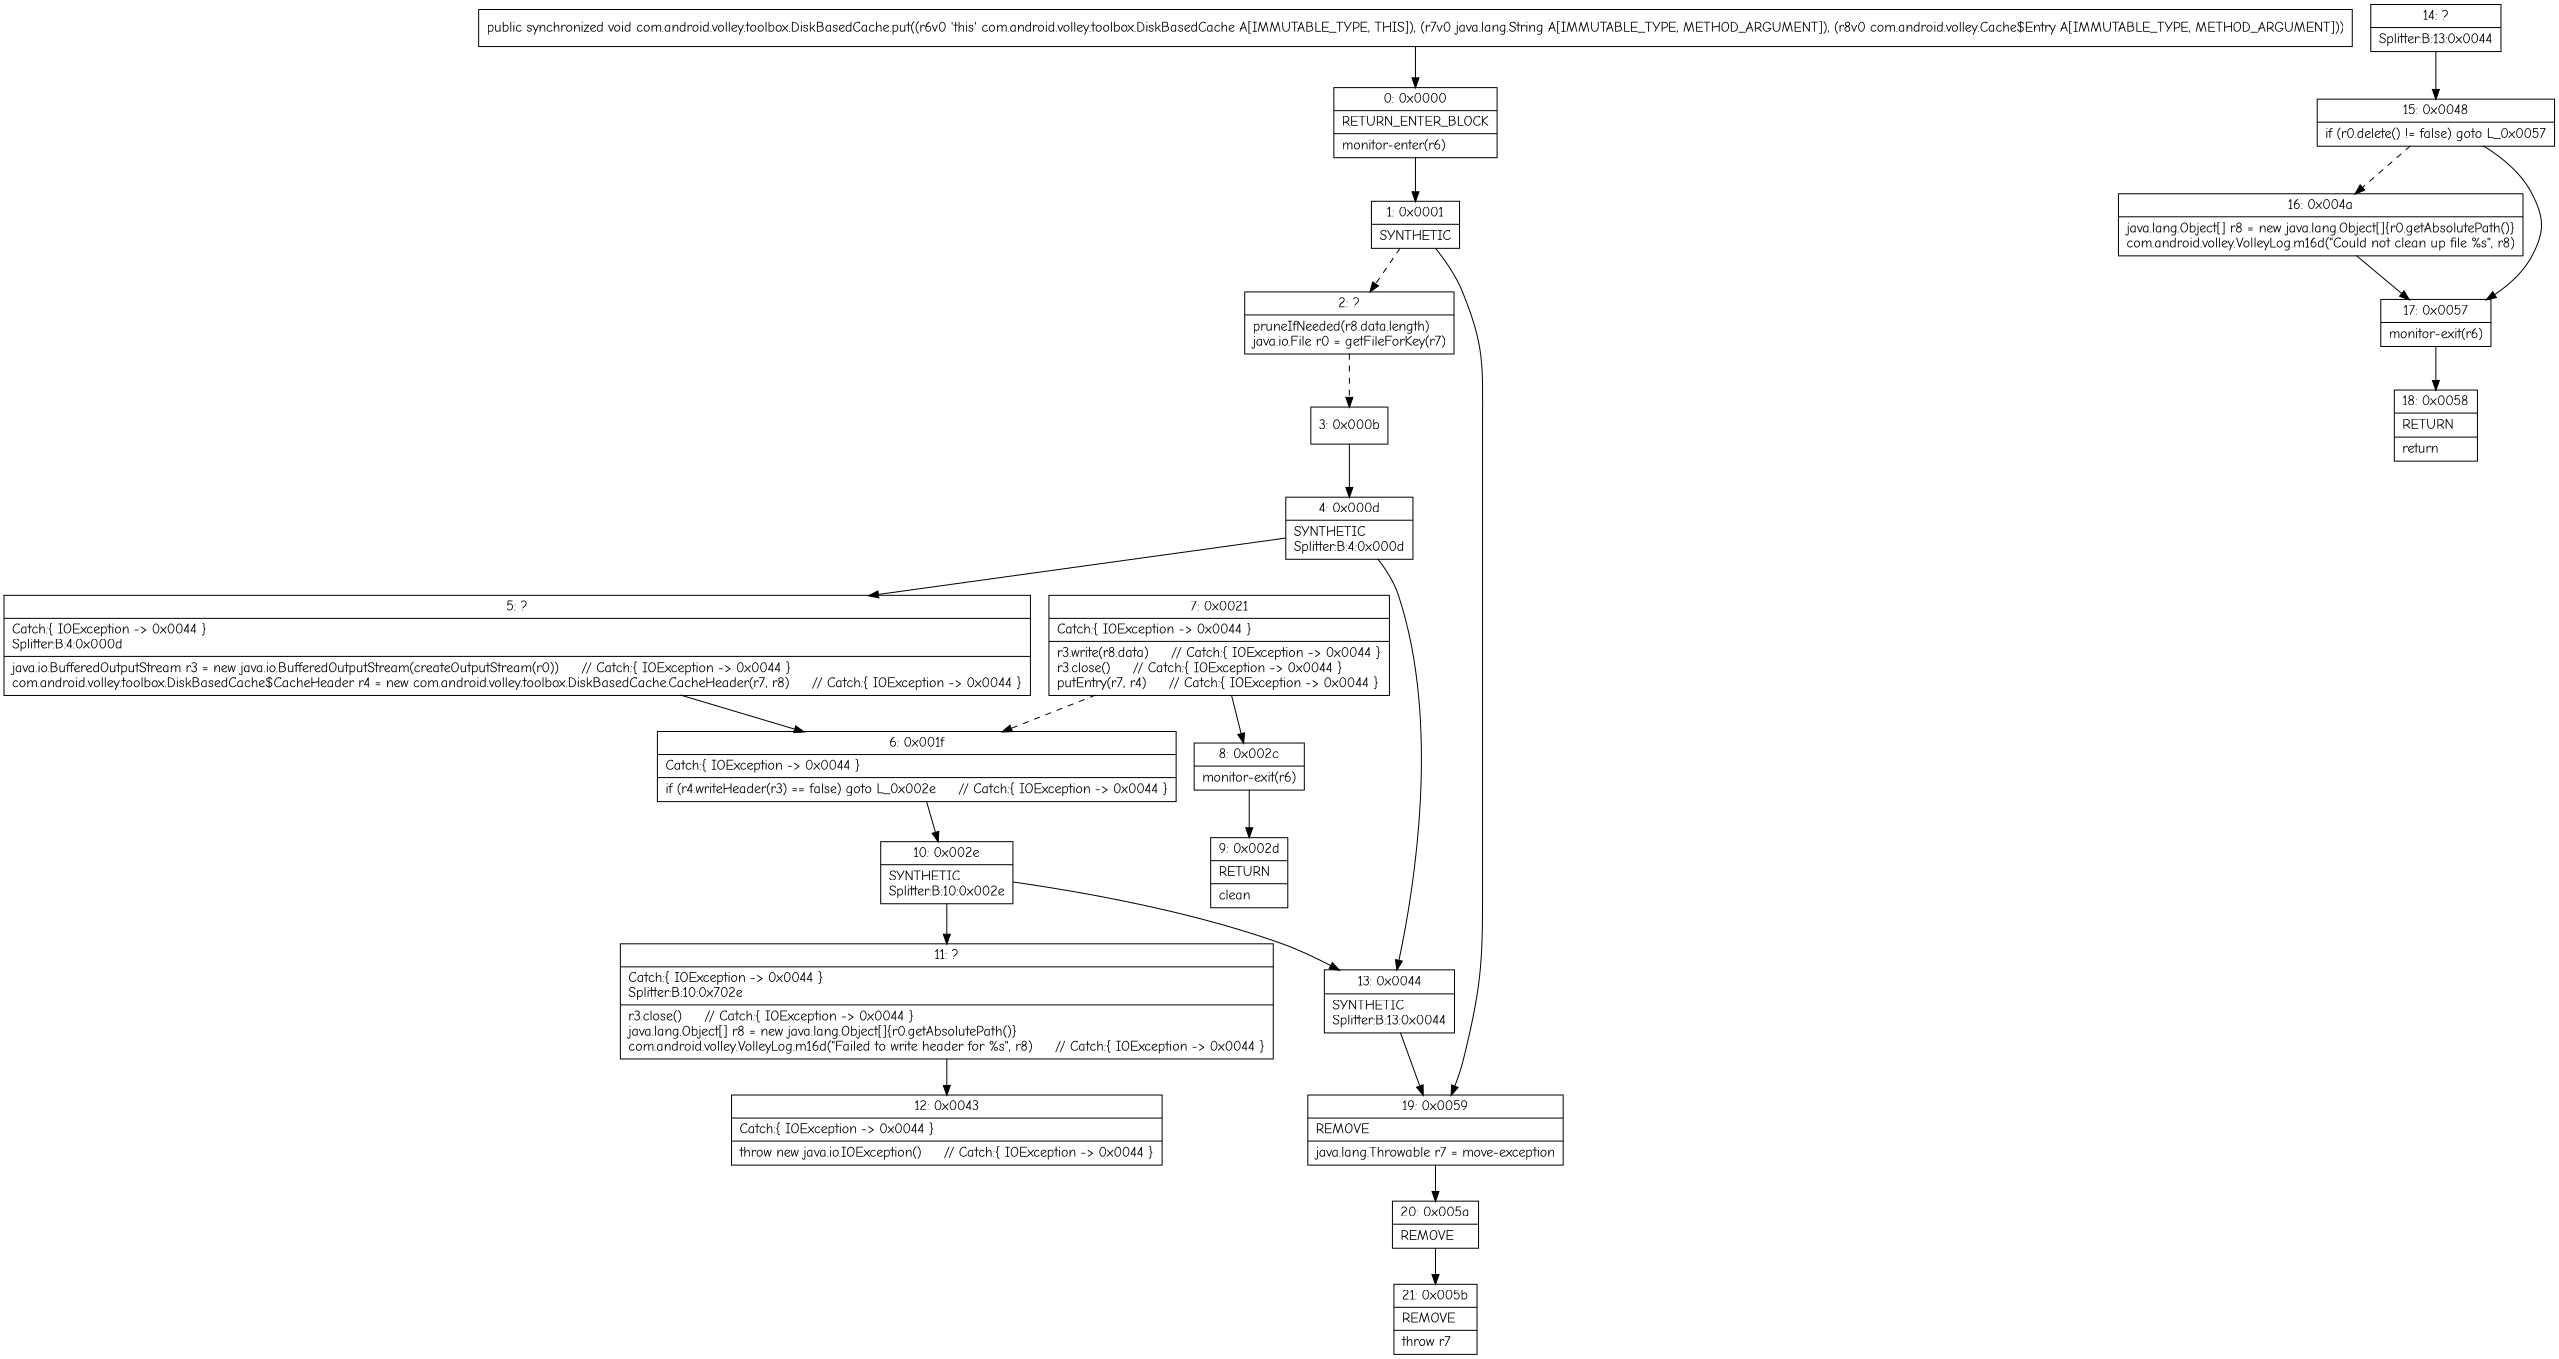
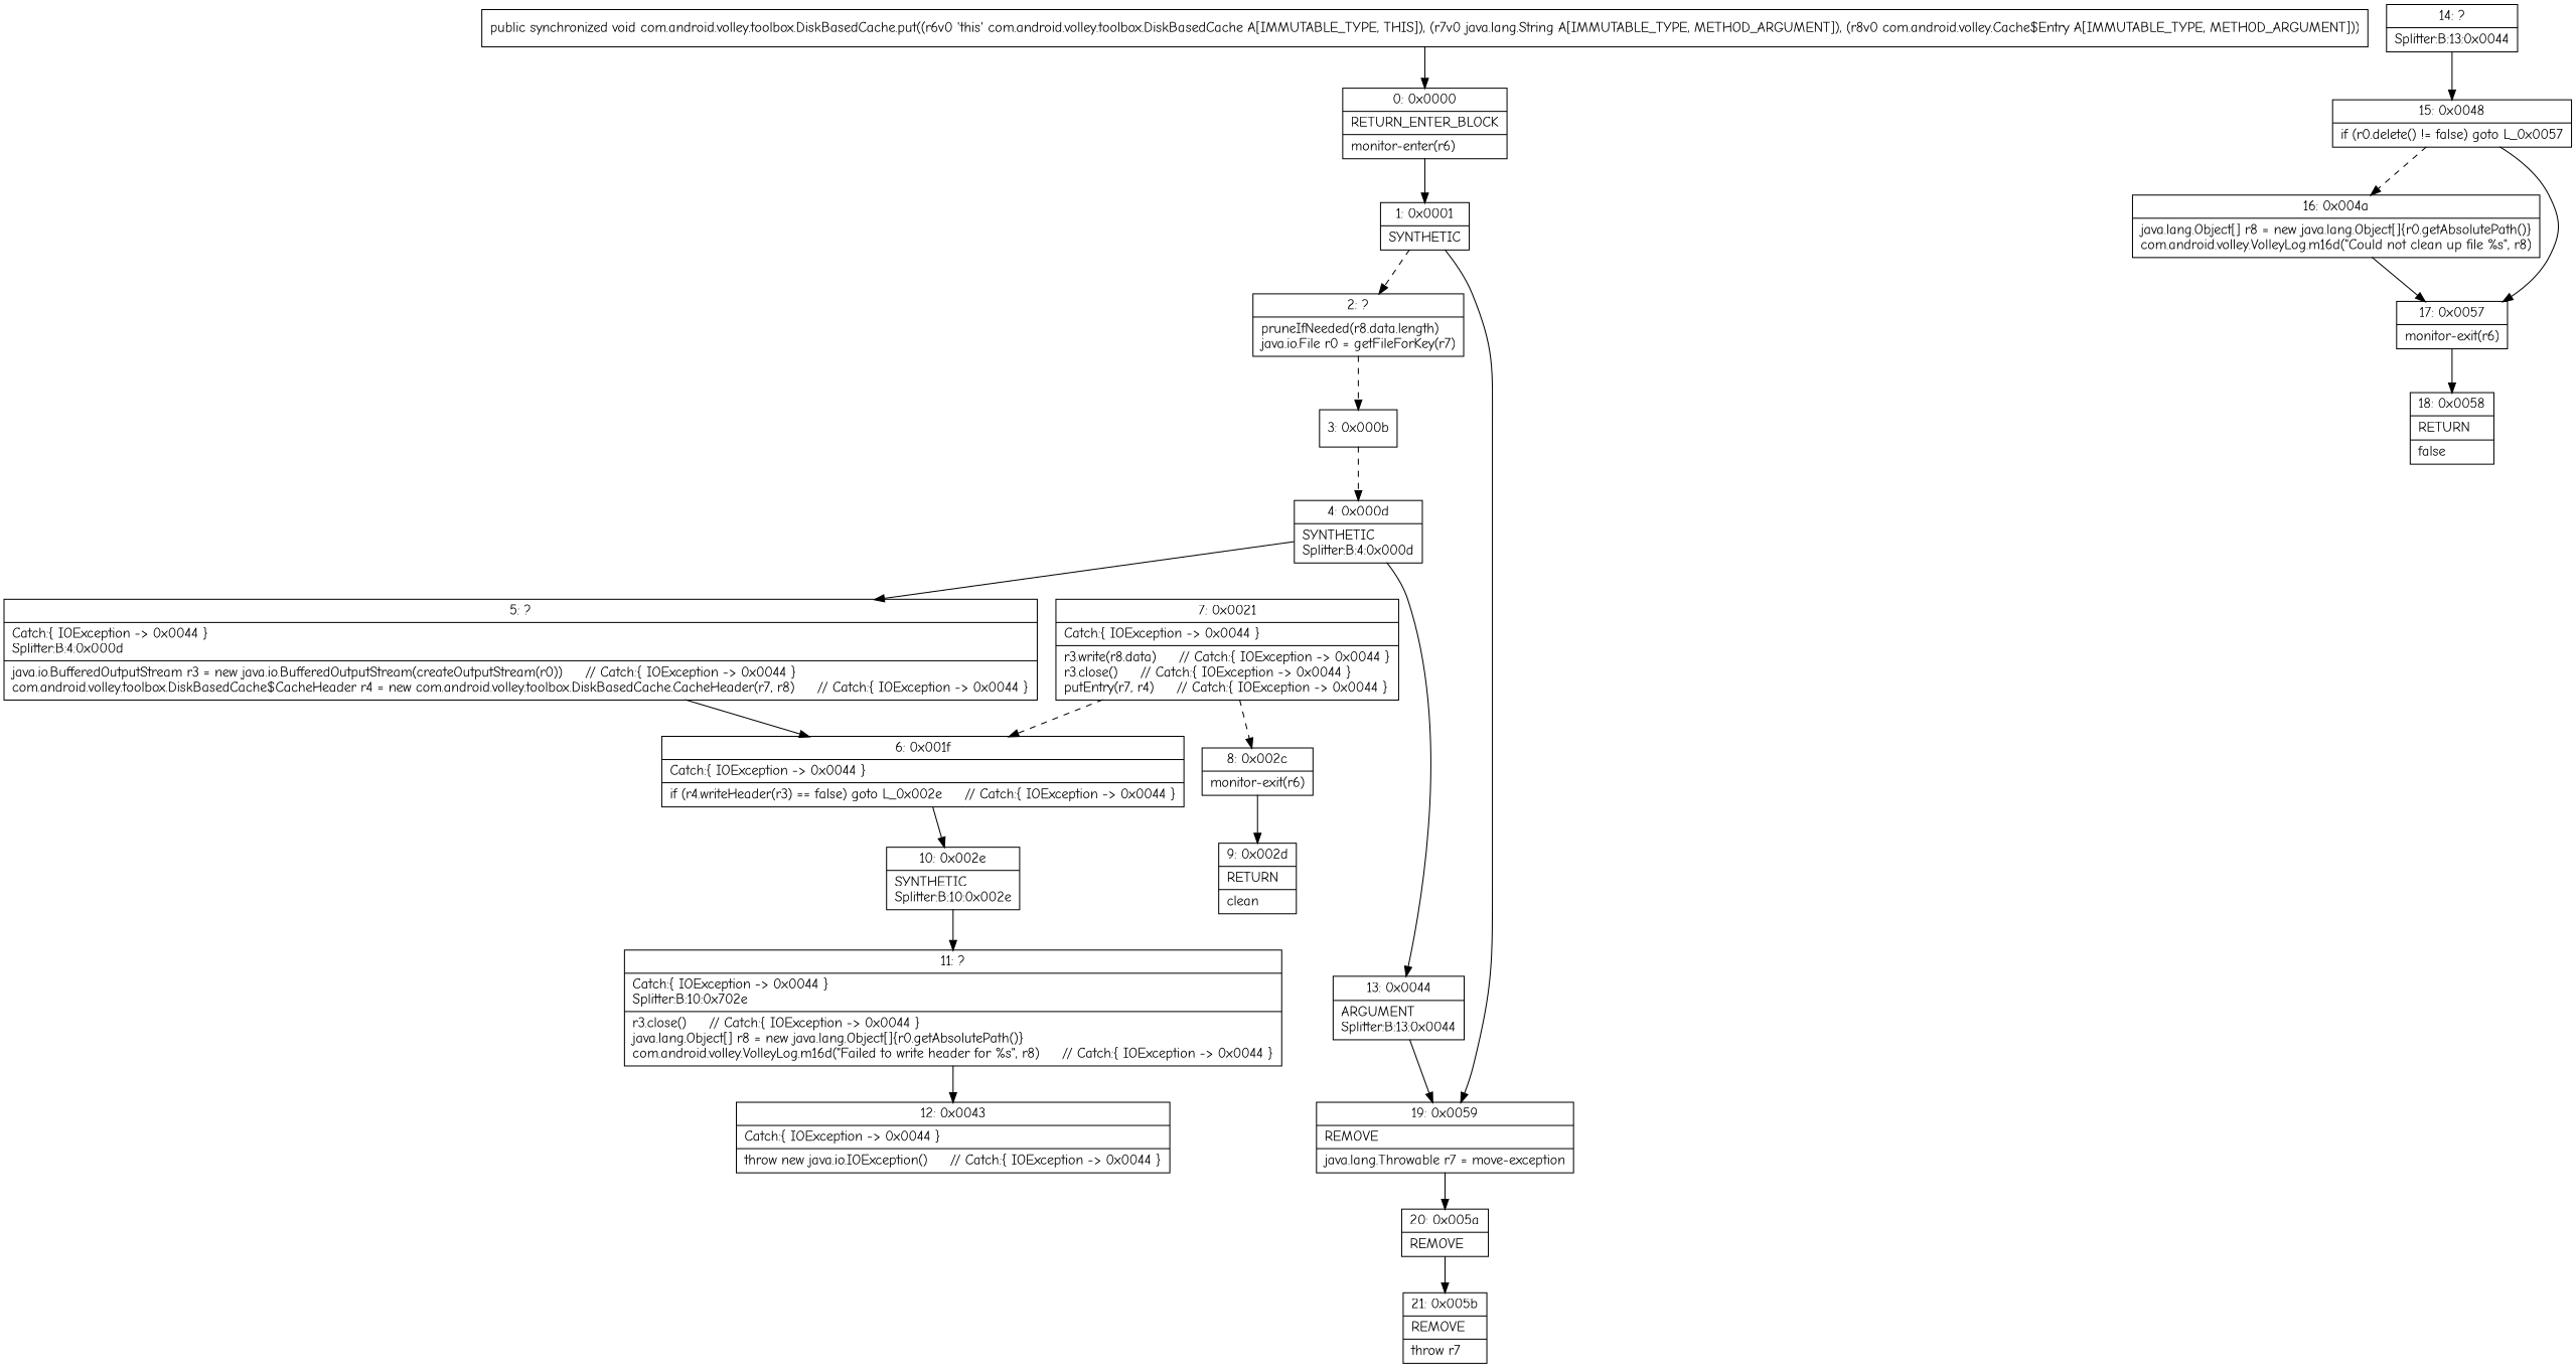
  digraph {
    fontname="Comic Neue"
    node [fontname="Comic Neue" shape=record]
    edge [fontname="Comic Neue"]
    n1 [label="{0\:\ 0x0000|RETURN_ENTER_BLOCK\l|monitor\-enter(r6)\l}"]
    n2 [label="{1\:\ 0x0001|SYNTHETIC\l}"]
    n3 [label="{2\:\ ?|pruneIfNeeded(r8.data.length)\ljava.io.File r0 = getFileForKey(r7)\l}"]
    n4 [label="{19\:\ 0x0059|REMOVE\l|java.lang.Throwable r7 = move\-exception\l}"]
    n5 [label="{3\:\ 0x000b}"]
    n6 [label="{20\:\ 0x005a|REMOVE\l}"]
    n7 [label="{4\:\ 0x000d|SYNTHETIC\lSplitter:B:4:0x000d\l}"]
    n8 [label="{5\:\ ?|Catch:\{ IOException \-\> 0x0044 \}\lSplitter:B:4:0x000d\l|java.io.BufferedOutputStream r3 = new java.io.BufferedOutputStream(createOutputStream(r0))     \/\/ Catch:\{ IOException \-\> 0x0044 \}\lcom.android.volley.toolbox.DiskBasedCache$CacheHeader r4 = new com.android.volley.toolbox.DiskBasedCache.CacheHeader(r7, r8)     \/\/ Catch:\{ IOException \-\> 0x0044 \}\l}"]
-   n9 [label="{13\:\ 0x0044|SYNTHETIC\lSplitter:B:13:0x0044\l}"]
+   n9 [label="{13\:\ 0x0044|ARGUMENT\lSplitter:B:13:0x0044\l}"]
    n10 [label="{6\:\ 0x001f|Catch:\{ IOException \-\> 0x0044 \}\l|if (r4.writeHeader(r3) == false) goto L_0x002e     \/\/ Catch:\{ IOException \-\> 0x0044 \}\l}"]
    n11 [label="{10\:\ 0x002e|SYNTHETIC\lSplitter:B:10:0x002e\l}"]
    n12 [label="{7\:\ 0x0021|Catch:\{ IOException \-\> 0x0044 \}\l|r3.write(r8.data)     \/\/ Catch:\{ IOException \-\> 0x0044 \}\lr3.close()     \/\/ Catch:\{ IOException \-\> 0x0044 \}\lputEntry(r7, r4)     \/\/ Catch:\{ IOException \-\> 0x0044 \}\l}"]
    n13 [label="{8\:\ 0x002c|monitor\-exit(r6)\l}"]
    n14 [label="{11\:\ ?|Catch:\{ IOException \-\> 0x0044 \}\lSplitter:B:10:0x702e\l|r3.close()     \/\/ Catch:\{ IOException \-\> 0x0044 \}\ljava.lang.Object[] r8 = new java.lang.Object[]\{r0.getAbsolutePath()\}\lcom.android.volley.VolleyLog.m16d(\"Failed to write header for %s\", r8)     \/\/ Catch:\{ IOException \-\> 0x0044 \}\l}"]
    n15 [label="{9\:\ 0x002d|RETURN\l|clean\l}"]
    n16 [label="{12\:\ 0x0043|Catch:\{ IOException \-\> 0x0044 \}\l|throw new java.io.IOException()     \/\/ Catch:\{ IOException \-\> 0x0044 \}\l}"]
    n17 [label="{14\:\ ?|Splitter:B:13:0x0044\l}"]
    n18 [label="{15\:\ 0x0048|if (r0.delete() != false) goto L_0x0057\l}"]
    n19 [label="{16\:\ 0x004a|java.lang.Object[] r8 = new java.lang.Object[]\{r0.getAbsolutePath()\}\lcom.android.volley.VolleyLog.m16d(\"Could not clean up file %s\", r8)\l}"]
    n20 [label="{17\:\ 0x0057|monitor\-exit(r6)\l}"]
-   n21 [label="{18\:\ 0x0058|RETURN\l|return\l}"]
+   n21 [label="{18\:\ 0x0058|RETURN\l|false\l}"]
    n22 [label="{21\:\ 0x005b|REMOVE\l|throw r7\l}"]
    n23 [label="{public synchronized void com.android.volley.toolbox.DiskBasedCache.put((r6v0 'this' com.android.volley.toolbox.DiskBasedCache A[IMMUTABLE_TYPE, THIS]), (r7v0 java.lang.String A[IMMUTABLE_TYPE, METHOD_ARGUMENT]), (r8v0 com.android.volley.Cache$Entry A[IMMUTABLE_TYPE, METHOD_ARGUMENT])) }"]
    n1 -> n2
    n2 -> n3 [style=dashed]
    n2 -> n4
    n3 -> n5 [style=dashed]
    n4 -> n6
-   n5 -> n7
+   n5 -> n7 [style=dashed]
    n6 -> n22
    n7 -> n8
    n7 -> n9
    n8 -> n10
    n9 -> n4
    n10 -> n11
-   n11 -> n9
    n11 -> n14
    n12 -> n10 [style=dashed]
-   n12 -> n13
+   n12 -> n13 [style=dashed]
    n13 -> n15
    n14 -> n16
    n17 -> n18
    n18 -> n19 [style=dashed]
    n18 -> n20
    n19 -> n20
    n20 -> n21
    n23 -> n1
  }
